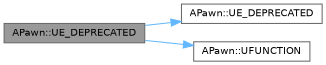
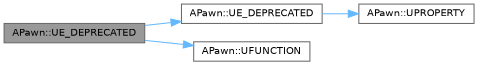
  digraph {
    rankdir=LR
    node [color=grey40 fillcolor=white fontname=Helvetica fontsize=10 shape=box style=filled]
    edge [color=steelblue1 fontname=Helvetica fontsize=10 labelfontname=Helvetica labelfontsize=10 style=solid]
    n1 [color=gray40 fillcolor=grey60 fontcolor=black height=0.2 label="APawn::UE_DEPRECATED" width=0.4]
    n2 [height=0.2 label="APawn::UE_DEPRECATED" width=0.4]
    n3 [height=0.2 label="APawn::UFUNCTION" width=0.4]
+   n4 [height=0.2 label="APawn::UPROPERTY" width=0.4]
    n1 -> n2
    n1 -> n3
+   n2 -> n4
  }
